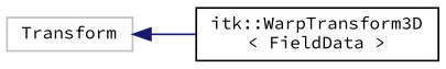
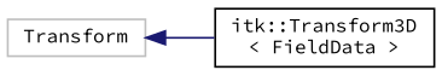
  digraph {
    rankdir=LR
    fontname="Source Code Pro"
    node [fontname="Source Code Pro" fontsize=10 shape=record]
    n1 [color=grey75 height=0.2 label=Transform width=0.4]
-   n2 [color=black height=0.2 label="itk::WarpTransform3D\l\< FieldData \>" width=0.4]
+   n2 [color=black height=0.2 label="itk::Transform3D\l\< FieldData \>" width=0.4]
    n1 -> n2 [color=midnightblue dir=back fontname="Source Code Pro" fontsize=10 labelfontname=Helvetica labelfontsize=10 style=solid]
  }
